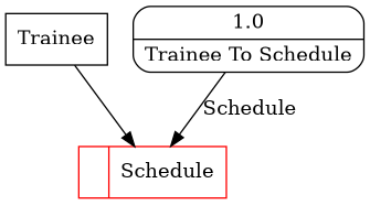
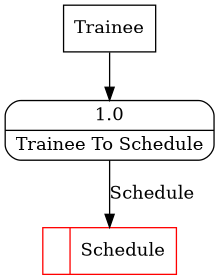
  digraph {
    n1 [color=red label="<f0>  |<f1> Schedule " shape=record]
    n2 [label=Trainee shape=box]
    n3 [label="{<f0> 1.0|<f1> Trainee To Schedule }" shape=Mrecord]
-   n2 -> n1
+   n2 -> n3
    n3 -> n1 [label=Schedule]
  }
